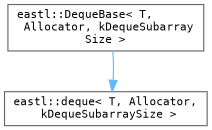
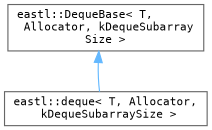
  digraph {
    rankdir=TB
    fontname="DejaVu Sans Mono"
    node [color=grey40 fillcolor=white fontname="DejaVu Sans Mono" fontsize=10 shape=box style=filled]
    n1 [height=0.2 label="eastl::DequeBase\< T,\l Allocator, kDequeSubarray\lSize \>" width=0.4]
    n2 [height=0.2 label="eastl::deque\< T, Allocator,\l kDequeSubarraySize \>" width=0.4]
-   n2 -> n1 [color=steelblue1 dir=back fontname="DejaVu Sans Mono" fontsize=10 labelfontname=Helvetica labelfontsize=10 style=solid]
+   n1 -> n2 [color=steelblue1 dir=back fontname="DejaVu Sans Mono" fontsize=10 labelfontname=Helvetica labelfontsize=10 style=solid]
  }
